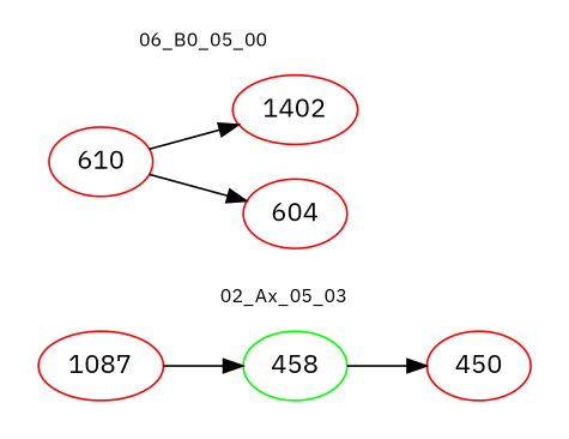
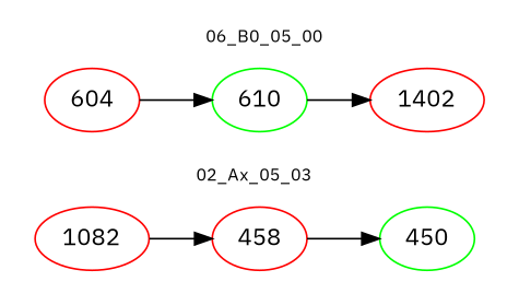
  digraph {
    fontname="IBM Plex Sans"
    rankdir=LR
    node [color=green fontname="IBM Plex Sans"]
    edge [color=black fontname="IBM Plex Sans"]
-   n1 [label=458]
-   n2 [color=red label=450]
-   n3 [color=red label=1087]
-   n4 [color=red label=610]
+   n1 [color=red label=458]
+   n2 [label=450]
+   n3 [color=red label=1082]
+   n4 [label=610]
    n5 [color=red label=604]
    n6 [color=red label=1402]
    subgraph cluster_1 {
      color=white
      fontsize=10
      label="02_Ax_05_03"
      n1
      n2
      n3
    }
    subgraph cluster_2 {
      color=white
      fontsize=10
      label="06_B0_05_00"
      n4
      n5
      n6
    }
    n1 -> n2
    n3 -> n1
-   n4 -> n5
+   n5 -> n4
    n4 -> n6
  }
